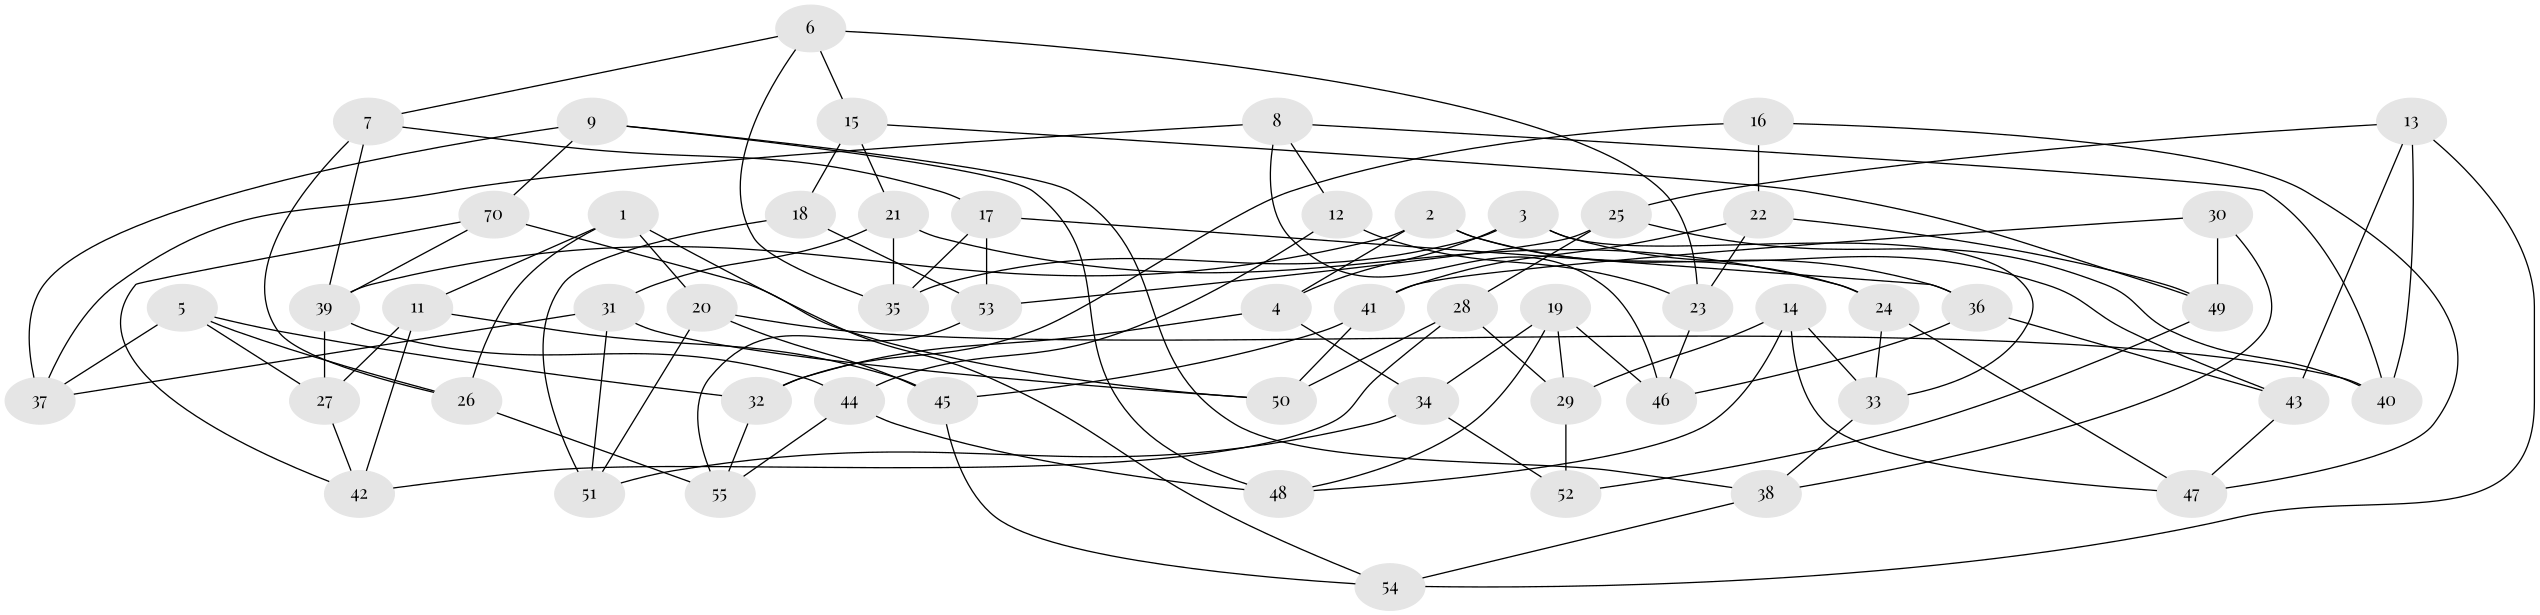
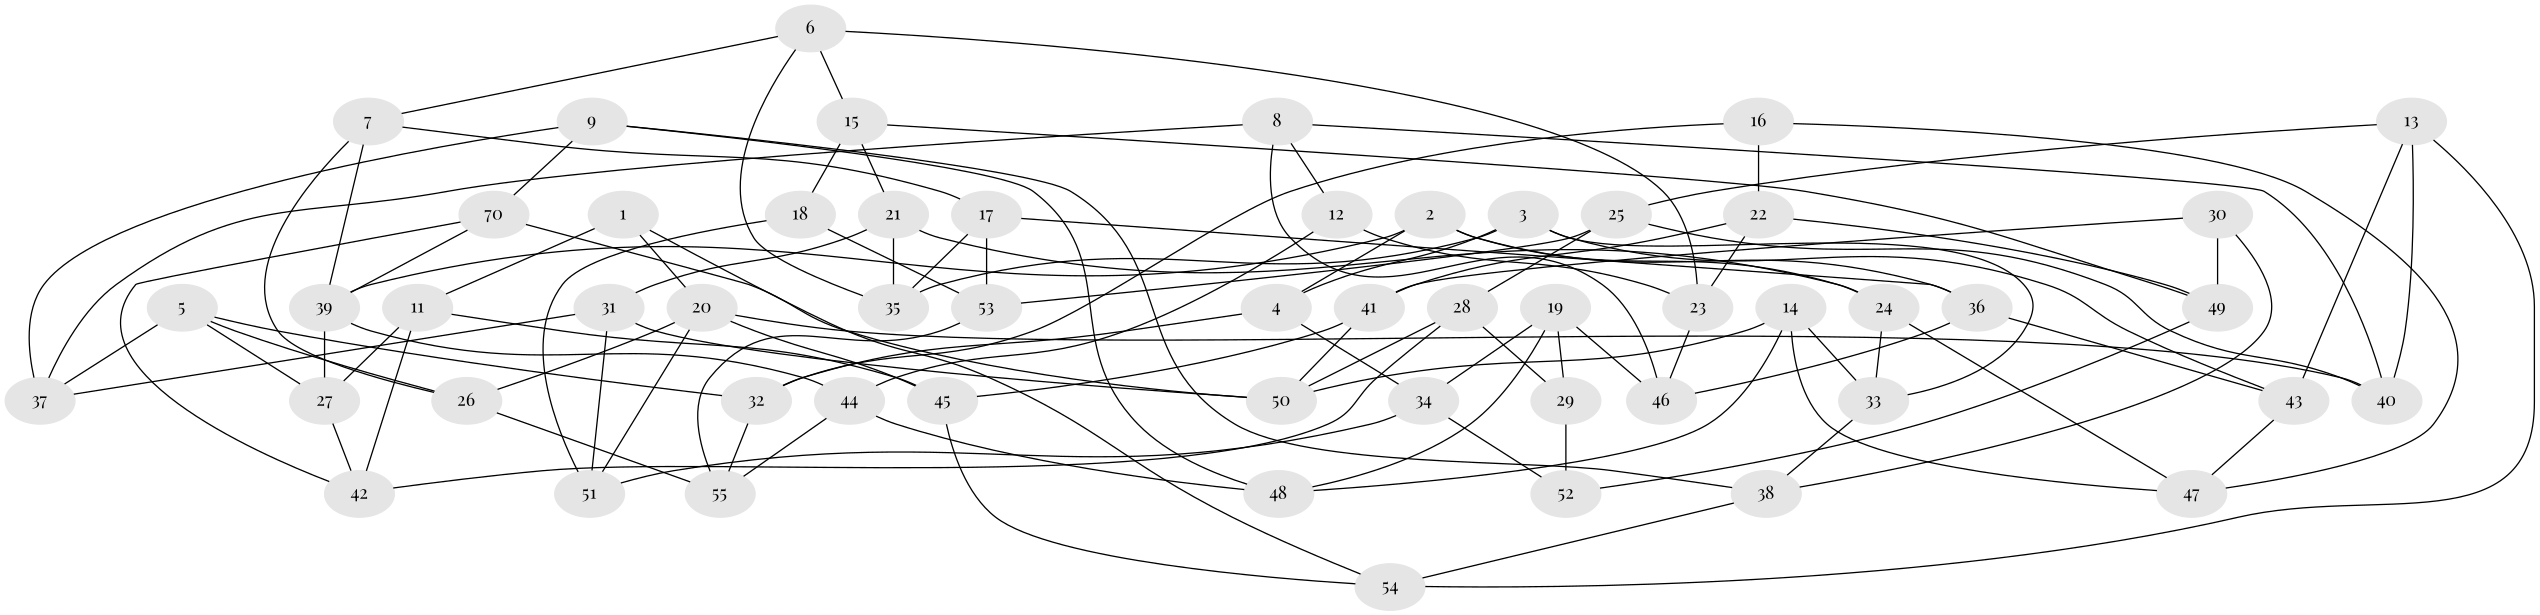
  graph {
    fontname="Playfair Display"
    node [color=gray90 fontname="Playfair Display" style=filled]
    edge [fontname="Playfair Display"]
    1
    11
    20
    26
    54
    27
    42
    45
    40
    51
    55
    2
    4
    24
    36
    39
    32
    34
    33
    47
    43
    46
    44
    3
    35
    38
    52
    5
    37
    6
    7
    15
    23
    17
    18
    21
    49
    53
    8
    12
    9
    n42 [label=70]
    48
    50
    30
    41
    13
    25
    28
    14
    29
    31
    16
    22
    19
    1 -- 11
    1 -- 20
-   1 -- 26
+   20 -- 26
    1 -- 54
    11 -- 27
    11 -- 42
    11 -- 45
    20 -- 45
    20 -- 40
    20 -- 51
    26 -- 55
    27 -- 42
    45 -- 54
    2 -- 4
    2 -- 24
    2 -- 36
    2 -- 39
    4 -- 32
    4 -- 34
    24 -- 33
    24 -- 47
    36 -- 43
    36 -- 46
    39 -- 27
    39 -- 44
    32 -- 55
    34 -- 51
    34 -- 52
    33 -- 38
    43 -- 47
    44 -- 55
    44 -- 48
    3 -- 4
    3 -- 33
    3 -- 43
    3 -- 35
    38 -- 54
    5 -- 26
    5 -- 27
    5 -- 32
    5 -- 37
    6 -- 35
    6 -- 7
    6 -- 15
    6 -- 23
    7 -- 26
    7 -- 39
    7 -- 17
    15 -- 18
    15 -- 21
    15 -- 49
    23 -- 46
    17 -- 36
    17 -- 35
    17 -- 53
    18 -- 51
    18 -- 53
    21 -- 24
    21 -- 35
    21 -- 31
    49 -- 52
    53 -- 55
    8 -- 40
    8 -- 46
    8 -- 37
    8 -- 12
    12 -- 44
    12 -- 23
    9 -- 38
    9 -- 37
    9 -- n42
    9 -- 48
    n42 -- 42
    n42 -- 39
    n42 -- 50
    30 -- 38
    30 -- 49
    30 -- 41
    41 -- 45
    41 -- 50
    13 -- 54
    13 -- 40
    13 -- 43
    13 -- 25
    25 -- 40
    25 -- 53
    25 -- 28
    28 -- 42
    28 -- 50
    28 -- 29
    14 -- 33
    14 -- 47
    14 -- 48
-   14 -- 29
+   14 -- 50
    29 -- 52
    31 -- 51
    31 -- 37
    31 -- 50
    16 -- 32
    16 -- 47
    16 -- 22
    22 -- 23
    22 -- 49
    22 -- 41
    19 -- 34
    19 -- 46
    19 -- 48
    19 -- 29
  }
